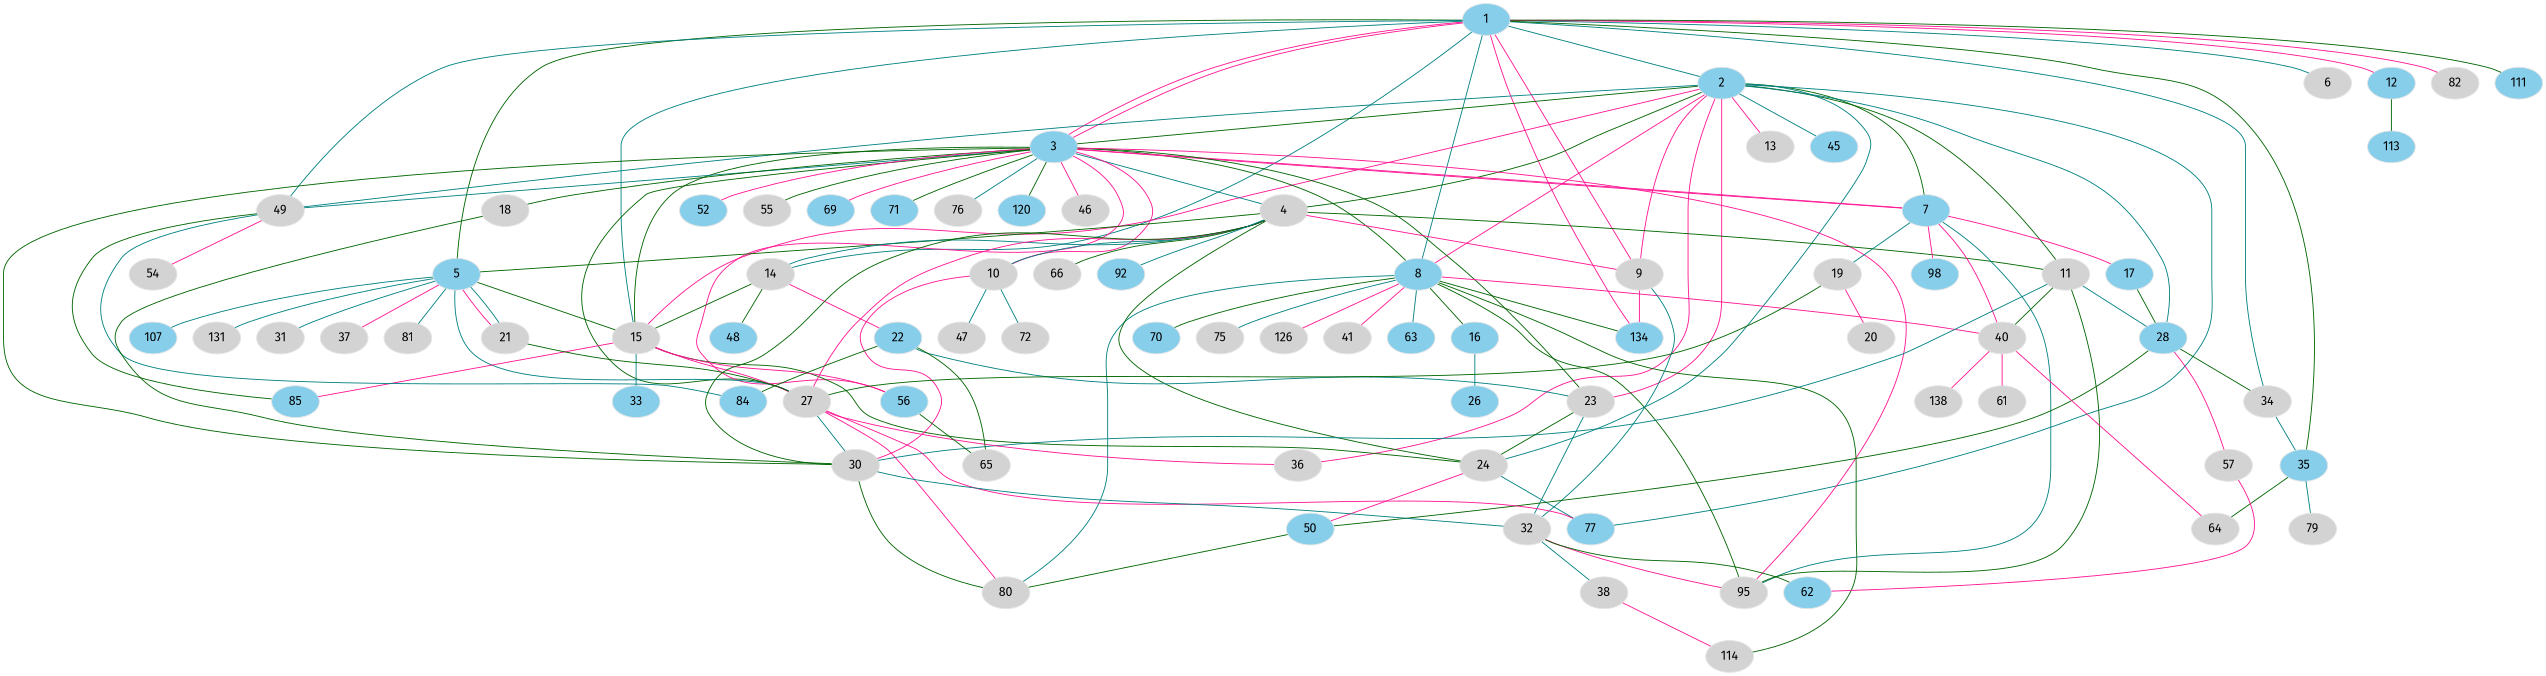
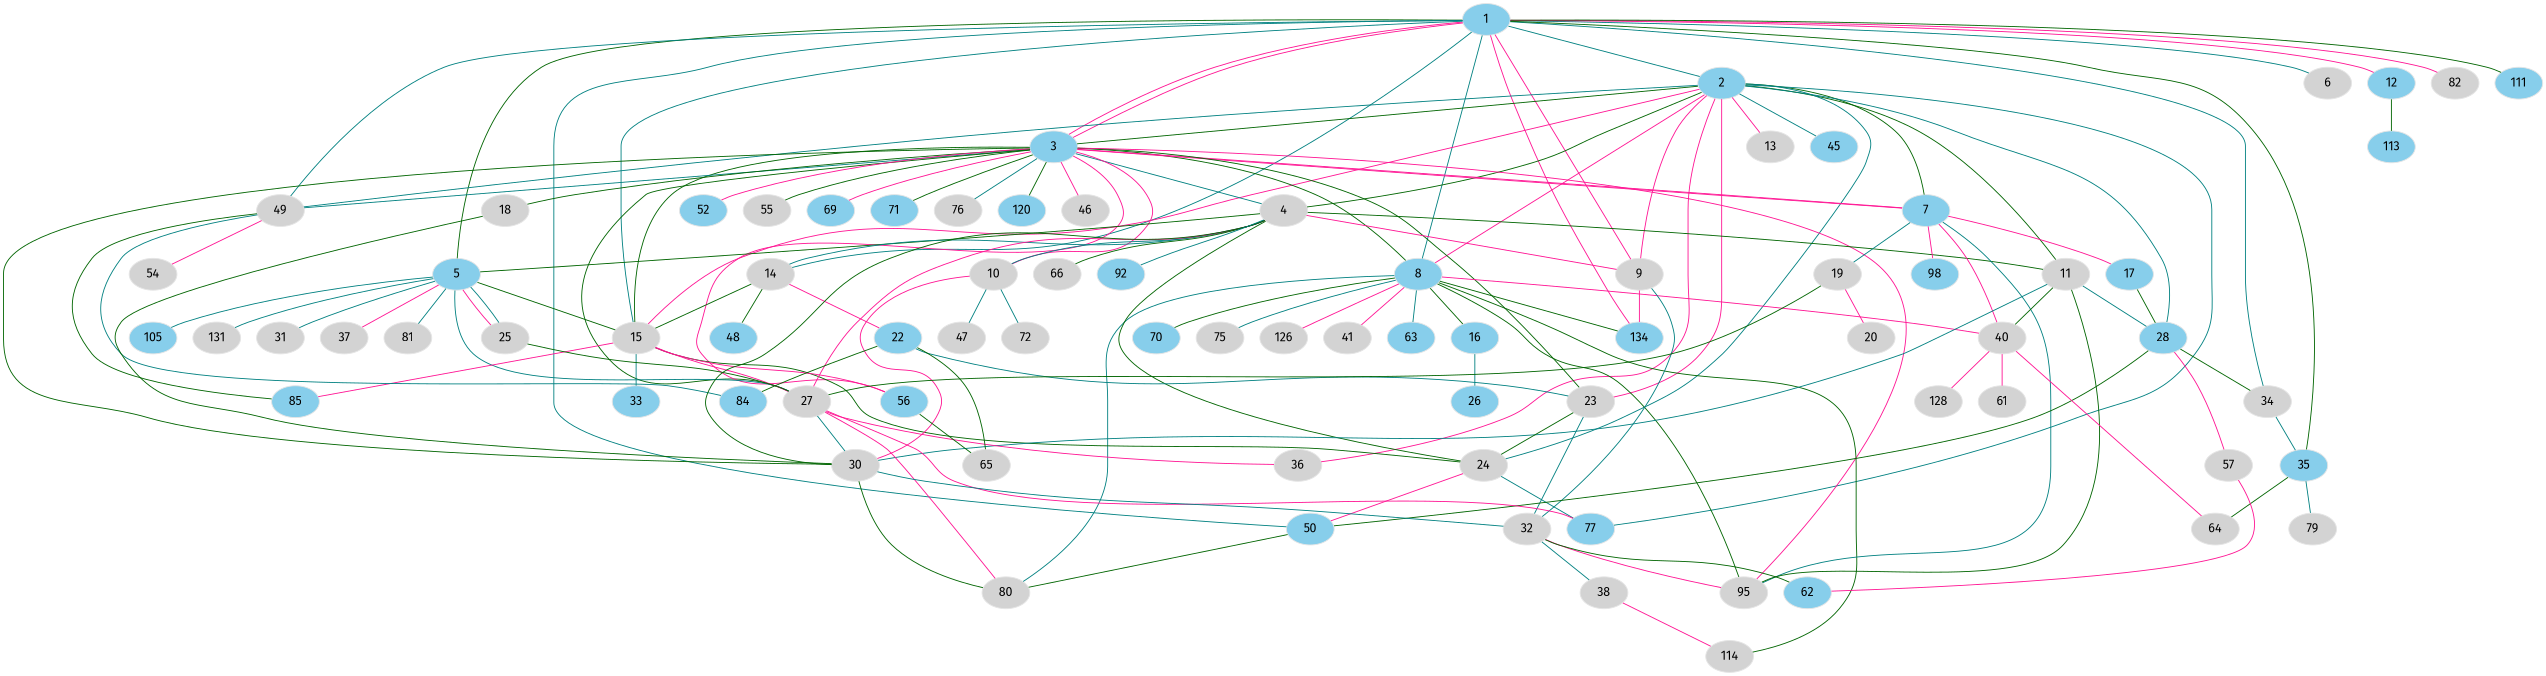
  graph {
    fontname="Fira Sans"
    node [color=gray90 fillcolor=lightgrey fontname="Fira Sans" style=filled]
    edge [color=deeppink fontname="Fira Sans"]
    1 [fillcolor=skyblue]
    2 [fillcolor=skyblue]
    3 [fillcolor=skyblue super="+58+88"]
    5 [fillcolor=skyblue]
    6
    8 [fillcolor=skyblue super="+43"]
    9 [super="+59+112+127+73"]
    12 [fillcolor=skyblue]
    14 [super="+102"]
    15 [super="+74"]
    34
    35 [fillcolor=skyblue]
    49 [super="+124+87+60"]
    50 [fillcolor=skyblue super="+117+104+90"]
    82
    111 [fillcolor=skyblue]
    134 [fillcolor=skyblue]
    4 [super="+25"]
    7 [fillcolor=skyblue]
    11
    13
    23 [super="+119+133+53"]
    24 [super="+68+122"]
    28 [fillcolor=skyblue super="+39"]
    36
    45 [fillcolor=skyblue]
    77 [fillcolor=skyblue]
    10
    18
    27 [super="+78"]
    30 [super="+51+67+106"]
    46
    52 [fillcolor=skyblue]
    55
    56 [fillcolor=skyblue]
    69 [fillcolor=skyblue]
    71 [fillcolor=skyblue]
    76
    95 [super="+99"]
    120 [fillcolor=skyblue]
-   21
+   21 [label=25]
    31
    37 [super="+83"]
    81
-   107 [fillcolor=skyblue]
+   107 [fillcolor=skyblue label=105]
    131
    40
    16 [fillcolor=skyblue]
    41
    63 [fillcolor=skyblue]
    70 [fillcolor=skyblue]
    75
    80 [super="+100"]
    114
    126
    32 [super="+44"]
    113 [fillcolor=skyblue]
    22 [fillcolor=skyblue]
    48 [fillcolor=skyblue]
    33 [fillcolor=skyblue]
    85 [fillcolor=skyblue]
    64 [super="+94+121+91"]
    79
    84 [fillcolor=skyblue super="+93"]
    54
    66
    92 [fillcolor=skyblue]
    17 [fillcolor=skyblue]
    19 [super="+29+86"]
    98 [fillcolor=skyblue]
    57
    47
    72
    65
    20
    61
-   128 [label=138]
+   128
    26 [fillcolor=skyblue]
    38
    62 [fillcolor=skyblue]
    1 -- 2 [color=teal]
    1 -- 3
    1 -- 3
    1 -- 5 [color=darkgreen]
    1 -- 6 [color=teal]
    1 -- 8 [color=teal]
    1 -- 9
    1 -- 12
    1 -- 14 [color=teal]
    1 -- 15 [color=teal]
    1 -- 34 [color=teal]
    1 -- 35 [color=darkgreen]
    1 -- 49 [color=teal]
+   1 -- 50 [color=teal]
    1 -- 82
    1 -- 111 [color=darkgreen]
    1 -- 134
    2 -- 3 [color=darkgreen]
    2 -- 8
    2 -- 9
    2 -- 15
    2 -- 49 [color=teal]
    2 -- 4 [color=darkgreen]
    2 -- 7 [color=darkgreen]
    2 -- 11 [color=darkgreen]
    2 -- 13
    2 -- 23
    2 -- 24 [color=teal]
    2 -- 28 [color=teal weight=2]
    2 -- 36
    2 -- 45 [color=teal]
    2 -- 77 [color=teal]
    3 -- 8 [color=darkgreen]
    3 -- 15 [color=darkgreen weight=2]
    3 -- 49 [color=teal]
    3 -- 4 [color=teal]
    3 -- 7
    3 -- 7
    3 -- 23 [color=darkgreen]
    3 -- 10
    3 -- 18 [color=darkgreen]
    3 -- 27 [color=darkgreen]
    3 -- 30 [color=darkgreen]
    3 -- 46
    3 -- 52
    3 -- 55 [color=darkgreen]
    3 -- 56
    3 -- 69
    3 -- 71 [color=darkgreen]
    3 -- 76 [color=teal]
    3 -- 95
    3 -- 120 [color=darkgreen]
    5 -- 15 [color=darkgreen]
    5 -- 27 [color=teal]
    5 -- 21
    5 -- 21 [color=teal]
    5 -- 31 [color=teal]
    5 -- 37
    5 -- 81 [color=teal]
    5 -- 107 [color=teal]
    5 -- 131 [color=teal]
    8 -- 134 [color=darkgreen]
    8 -- 95 [color=darkgreen]
    8 -- 40
    8 -- 16 [color=darkgreen]
    8 -- 41
    8 -- 63 [color=teal]
    8 -- 70 [color=darkgreen]
    8 -- 75 [color=teal]
    8 -- 80 [color=teal]
    8 -- 114 [color=darkgreen]
    8 -- 126
    9 -- 134
    9 -- 32 [color=teal]
    12 -- 113 [color=darkgreen]
    14 -- 15 [color=darkgreen]
    14 -- 22
    14 -- 48 [color=darkgreen]
    15 -- 24 [color=darkgreen]
    15 -- 27
    15 -- 56
    15 -- 33 [color=teal]
    15 -- 85
    34 -- 35 [color=teal]
    35 -- 64 [color=darkgreen]
    35 -- 79 [color=teal]
    49 -- 85 [color=darkgreen]
    49 -- 84 [color=teal]
    49 -- 54
    50 -- 80 [color=darkgreen]
    4 -- 5 [color=darkgreen]
    4 -- 9
    4 -- 14 [color=teal]
    4 -- 11 [color=darkgreen]
    4 -- 24 [color=darkgreen]
    4 -- 10 [color=teal]
    4 -- 27
    4 -- 30 [color=darkgreen]
    4 -- 66 [color=darkgreen]
    4 -- 92 [color=teal]
    7 -- 95 [color=teal]
    7 -- 40
    7 -- 17
    7 -- 19 [color=teal]
    7 -- 98
    11 -- 28 [color=teal]
    11 -- 30 [color=teal]
    11 -- 95 [color=darkgreen]
    11 -- 40 [color=darkgreen]
    23 -- 24 [color=darkgreen]
    23 -- 32 [color=teal]
    24 -- 50
    24 -- 77 [color=teal]
    28 -- 34 [color=darkgreen]
    28 -- 50 [color=darkgreen]
    28 -- 57
    10 -- 30
    10 -- 47 [color=teal]
    10 -- 72 [color=teal]
    18 -- 30 [color=darkgreen]
    27 -- 36
    27 -- 77
    27 -- 30 [color=teal]
    27 -- 80
    30 -- 80 [color=darkgreen]
    30 -- 32 [color=teal weight=2]
    56 -- 65 [color=darkgreen]
    21 -- 27 [color=darkgreen]
    40 -- 64
    40 -- 61
    40 -- 128
    16 -- 26 [color=teal]
    32 -- 95
    32 -- 38 [color=teal]
    32 -- 62 [color=darkgreen]
    22 -- 23 [color=teal]
    22 -- 84 [color=darkgreen]
    22 -- 65 [color=darkgreen]
    17 -- 28 [color=darkgreen]
    19 -- 27 [color=darkgreen]
    19 -- 20
    57 -- 62
    38 -- 114
  }
